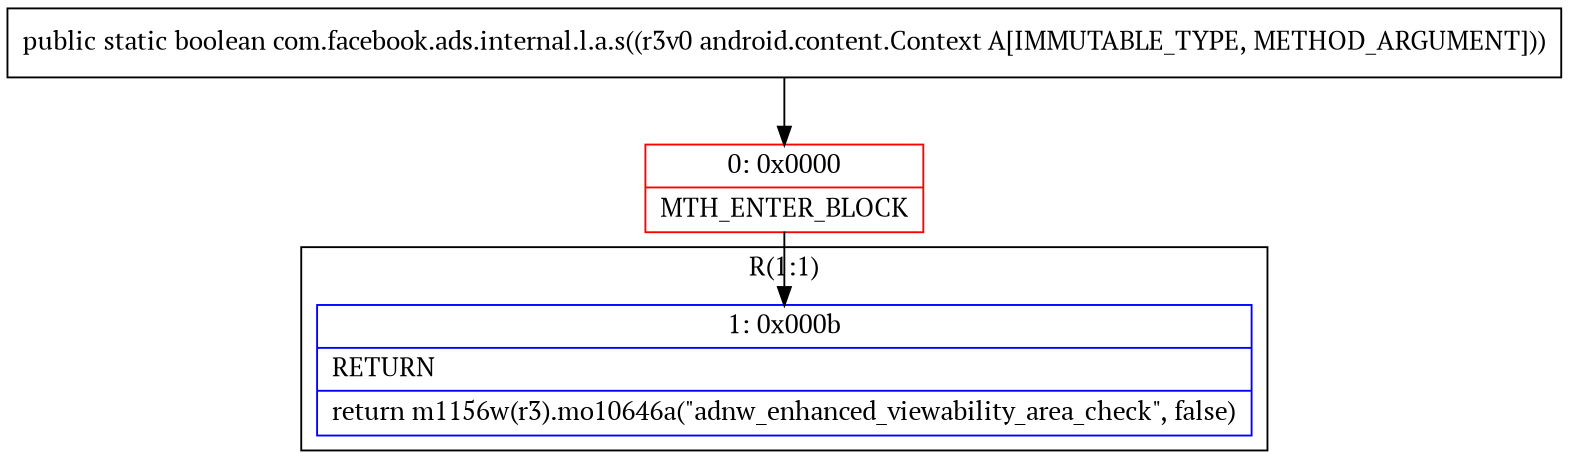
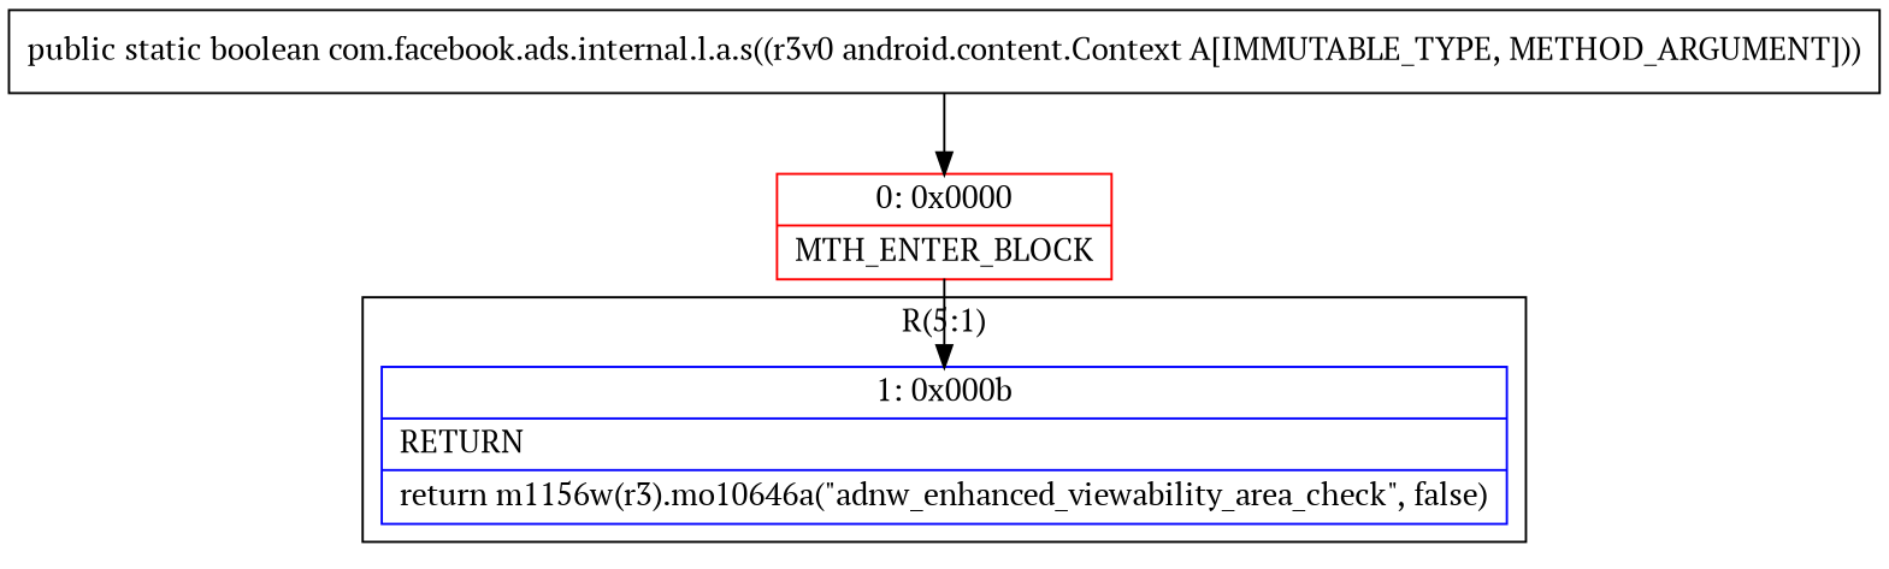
  digraph {
    fontname="PT Serif"
    node [shape=record fontname="PT Serif"]
    edge [fontname="PT Serif"]
    n1 [color=blue label="{1\:\ 0x000b|RETURN\l|return m1156w(r3).mo10646a(\"adnw_enhanced_viewability_area_check\", false)\l}"]
    n2 [color=red label="{0\:\ 0x0000|MTH_ENTER_BLOCK\l}"]
    n3 [label="{public static boolean com.facebook.ads.internal.l.a.s((r3v0 android.content.Context A[IMMUTABLE_TYPE, METHOD_ARGUMENT])) }"]
    subgraph cluster_1 {
-     label="R(1:1)"
+     label="R(5:1)"
      n1
    }
    n2 -> n1
    n3 -> n2
  }
